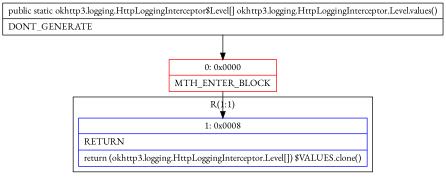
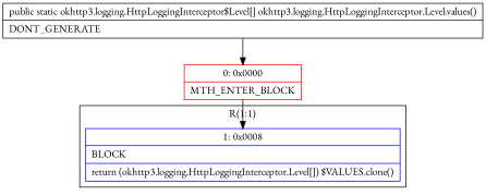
  digraph {
    fontname="EB Garamond"
    node [shape=record fontname="EB Garamond"]
    edge [fontname="EB Garamond"]
-   n1 [color=blue label="{1\:\ 0x0008|RETURN\l|return (okhttp3.logging.HttpLoggingInterceptor.Level[]) $VALUES.clone()\l}"]
+   n1 [color=blue label="{1\:\ 0x0008|BLOCK\l|return (okhttp3.logging.HttpLoggingInterceptor.Level[]) $VALUES.clone()\l}"]
    n2 [color=red label="{0\:\ 0x0000|MTH_ENTER_BLOCK\l}"]
    n3 [label="{public static okhttp3.logging.HttpLoggingInterceptor$Level[] okhttp3.logging.HttpLoggingInterceptor.Level.values()  | DONT_GENERATE\l}"]
    subgraph cluster_1 {
      label="R(1:1)"
      n1
    }
    n2 -> n1
    n3 -> n2
  }
